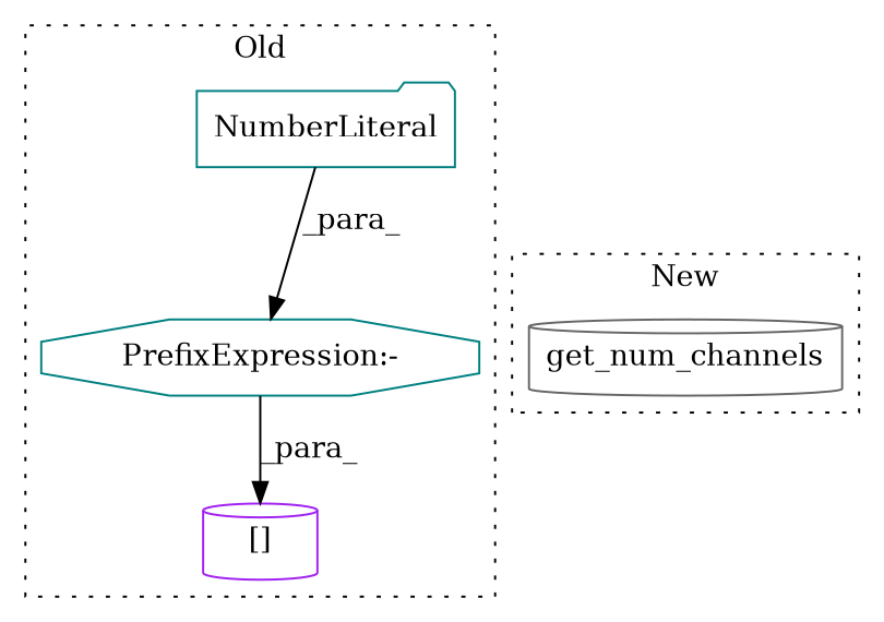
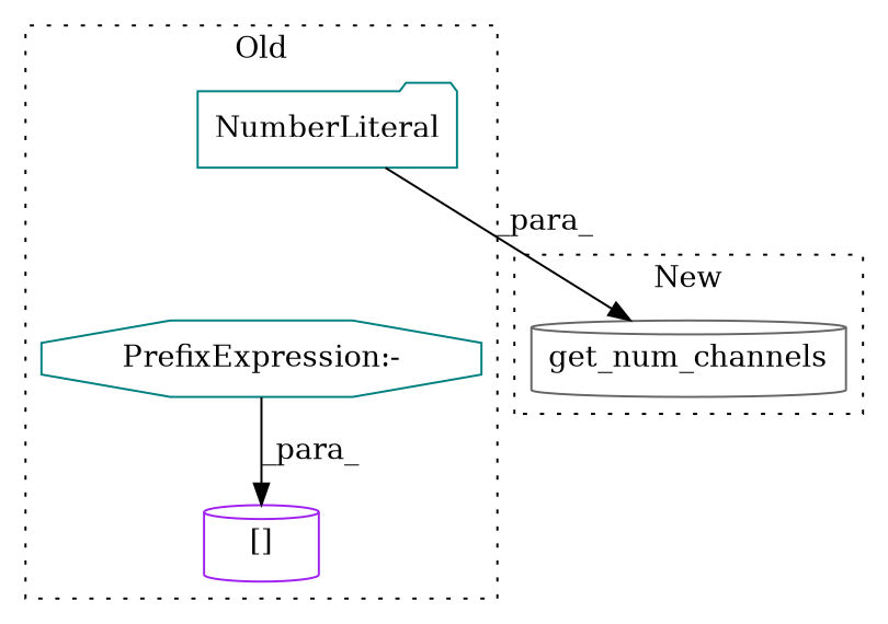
  digraph {
    node [l=1 shape=cylinder color=teal]
    n1 [a=2 l="19,1" label="[]" s="2388,2409" color=purple]
    n2 [a=38 label="PrefixExpression:-" s=2407 shape=octagon]
    n3 [a=34 label=NumberLiteral s=2408 shape=folder]
    n4 [a=32 l="17,1" label=get_num_channels s="2401,2450" color=gray40]
    subgraph cluster_1 {
      label=Old
      style=dotted
      n1
      n2
      n3
    }
    subgraph cluster_2 {
      label=New
      style=dotted
      n4
    }
    n2 -> n1 [label=_para_]
-   n3 -> n2 [label=_para_]
+   n3 -> n4 [label=_para_]
  }
